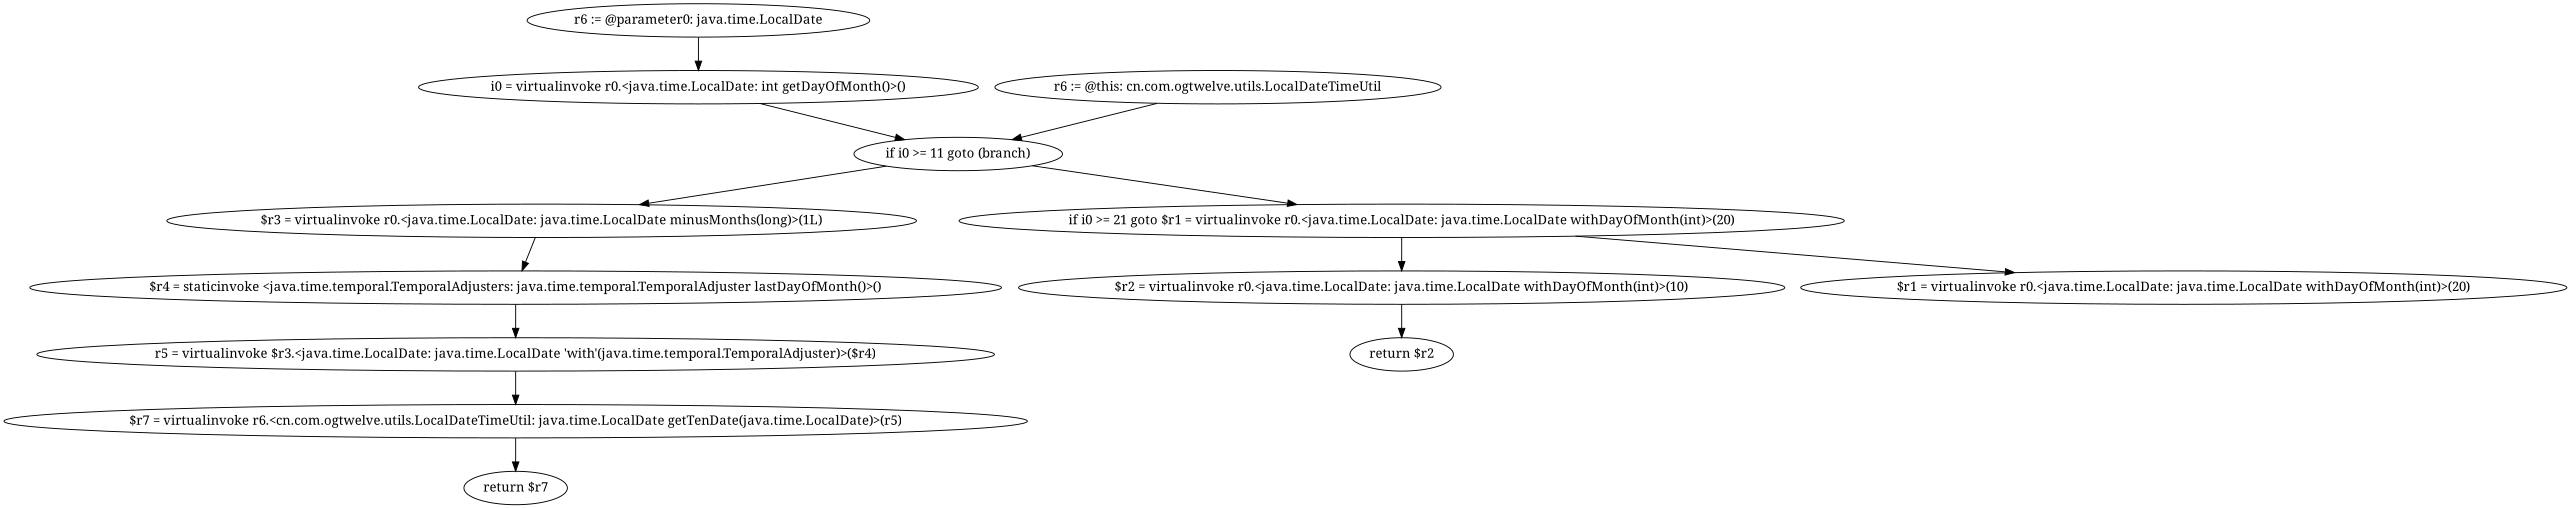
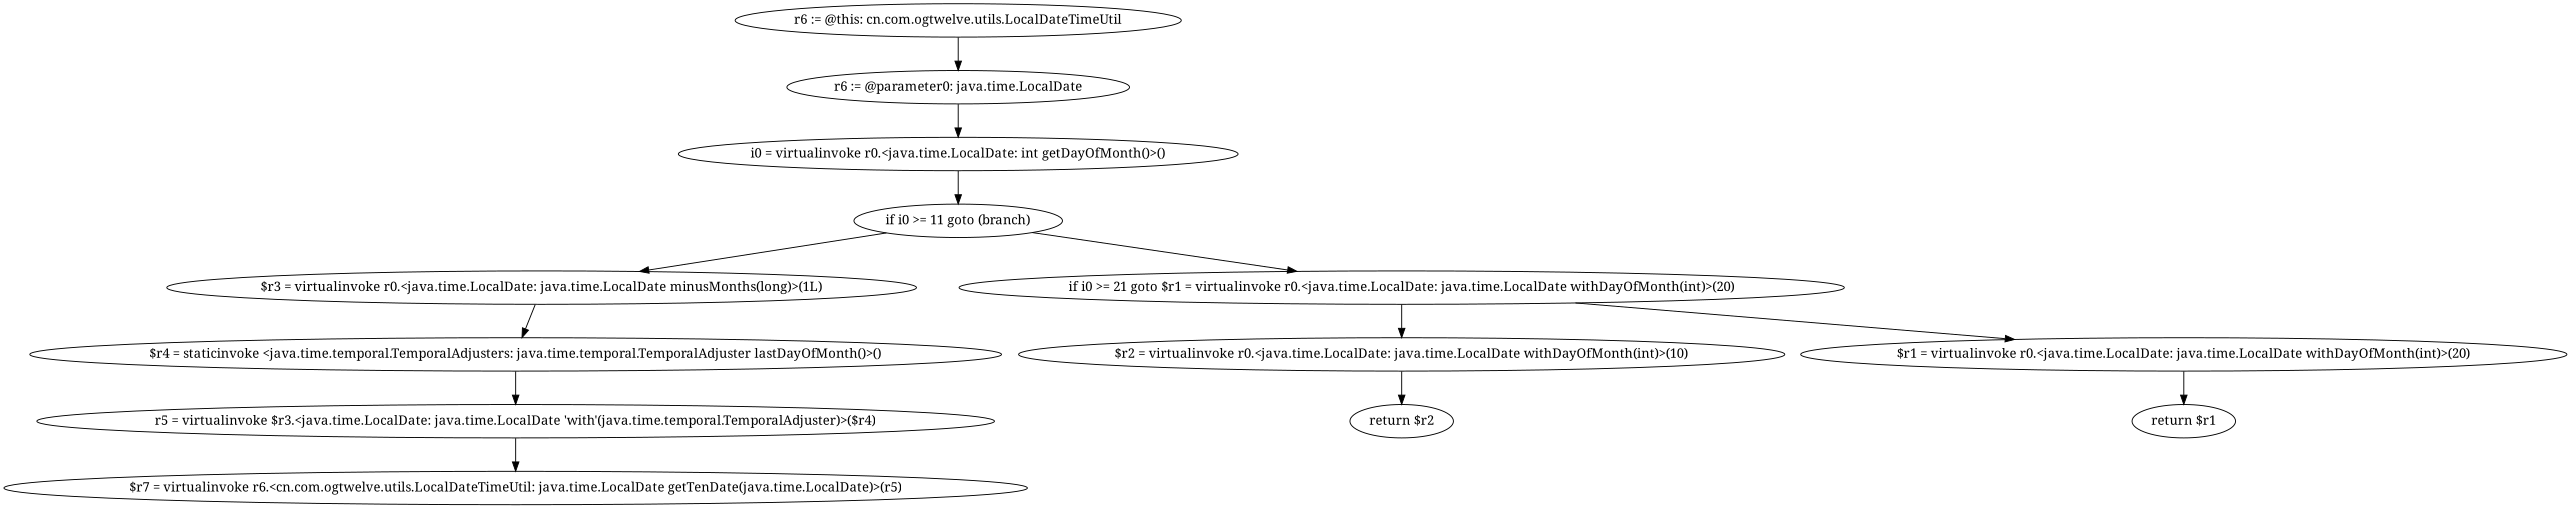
  digraph {
    fontname="Noto Serif"
    node [fontname="Noto Serif"]
    edge [fontname="Noto Serif"]
    n1 [label="r6 := @parameter0: java.time.LocalDate"]
    "r6 := @this: cn.com.ogtwelve.utils.LocalDateTimeUtil"
    "i0 = virtualinvoke r0.<java.time.LocalDate: int getDayOfMonth()>()"
    "if i0 >= 11 goto (branch)"
    "$r3 = virtualinvoke r0.<java.time.LocalDate: java.time.LocalDate minusMonths(long)>(1L)"
    "if i0 >= 21 goto $r1 = virtualinvoke r0.<java.time.LocalDate: java.time.LocalDate withDayOfMonth(int)>(20)"
    "$r4 = staticinvoke <java.time.temporal.TemporalAdjusters: java.time.temporal.TemporalAdjuster lastDayOfMonth()>()"
    "$r2 = virtualinvoke r0.<java.time.LocalDate: java.time.LocalDate withDayOfMonth(int)>(10)"
    "$r1 = virtualinvoke r0.<java.time.LocalDate: java.time.LocalDate withDayOfMonth(int)>(20)"
    "r5 = virtualinvoke $r3.<java.time.LocalDate: java.time.LocalDate 'with'(java.time.temporal.TemporalAdjuster)>($r4)"
    "$r7 = virtualinvoke r6.<cn.com.ogtwelve.utils.LocalDateTimeUtil: java.time.LocalDate getTenDate(java.time.LocalDate)>(r5)"
-   "return $r7"
    "return $r2"
+   "return $r1"
    n1 -> "i0 = virtualinvoke r0.<java.time.LocalDate: int getDayOfMonth()>()"
-   "r6 := @this: cn.com.ogtwelve.utils.LocalDateTimeUtil" -> "if i0 >= 11 goto (branch)"
+   "r6 := @this: cn.com.ogtwelve.utils.LocalDateTimeUtil" -> n1
    "i0 = virtualinvoke r0.<java.time.LocalDate: int getDayOfMonth()>()" -> "if i0 >= 11 goto (branch)"
    "if i0 >= 11 goto (branch)" -> "$r3 = virtualinvoke r0.<java.time.LocalDate: java.time.LocalDate minusMonths(long)>(1L)"
    "if i0 >= 11 goto (branch)" -> "if i0 >= 21 goto $r1 = virtualinvoke r0.<java.time.LocalDate: java.time.LocalDate withDayOfMonth(int)>(20)"
    "$r3 = virtualinvoke r0.<java.time.LocalDate: java.time.LocalDate minusMonths(long)>(1L)" -> "$r4 = staticinvoke <java.time.temporal.TemporalAdjusters: java.time.temporal.TemporalAdjuster lastDayOfMonth()>()"
    "if i0 >= 21 goto $r1 = virtualinvoke r0.<java.time.LocalDate: java.time.LocalDate withDayOfMonth(int)>(20)" -> "$r2 = virtualinvoke r0.<java.time.LocalDate: java.time.LocalDate withDayOfMonth(int)>(10)"
    "if i0 >= 21 goto $r1 = virtualinvoke r0.<java.time.LocalDate: java.time.LocalDate withDayOfMonth(int)>(20)" -> "$r1 = virtualinvoke r0.<java.time.LocalDate: java.time.LocalDate withDayOfMonth(int)>(20)"
    "$r4 = staticinvoke <java.time.temporal.TemporalAdjusters: java.time.temporal.TemporalAdjuster lastDayOfMonth()>()" -> "r5 = virtualinvoke $r3.<java.time.LocalDate: java.time.LocalDate 'with'(java.time.temporal.TemporalAdjuster)>($r4)"
    "$r2 = virtualinvoke r0.<java.time.LocalDate: java.time.LocalDate withDayOfMonth(int)>(10)" -> "return $r2"
+   "$r1 = virtualinvoke r0.<java.time.LocalDate: java.time.LocalDate withDayOfMonth(int)>(20)" -> "return $r1"
    "r5 = virtualinvoke $r3.<java.time.LocalDate: java.time.LocalDate 'with'(java.time.temporal.TemporalAdjuster)>($r4)" -> "$r7 = virtualinvoke r6.<cn.com.ogtwelve.utils.LocalDateTimeUtil: java.time.LocalDate getTenDate(java.time.LocalDate)>(r5)"
-   "$r7 = virtualinvoke r6.<cn.com.ogtwelve.utils.LocalDateTimeUtil: java.time.LocalDate getTenDate(java.time.LocalDate)>(r5)" -> "return $r7"
  }
